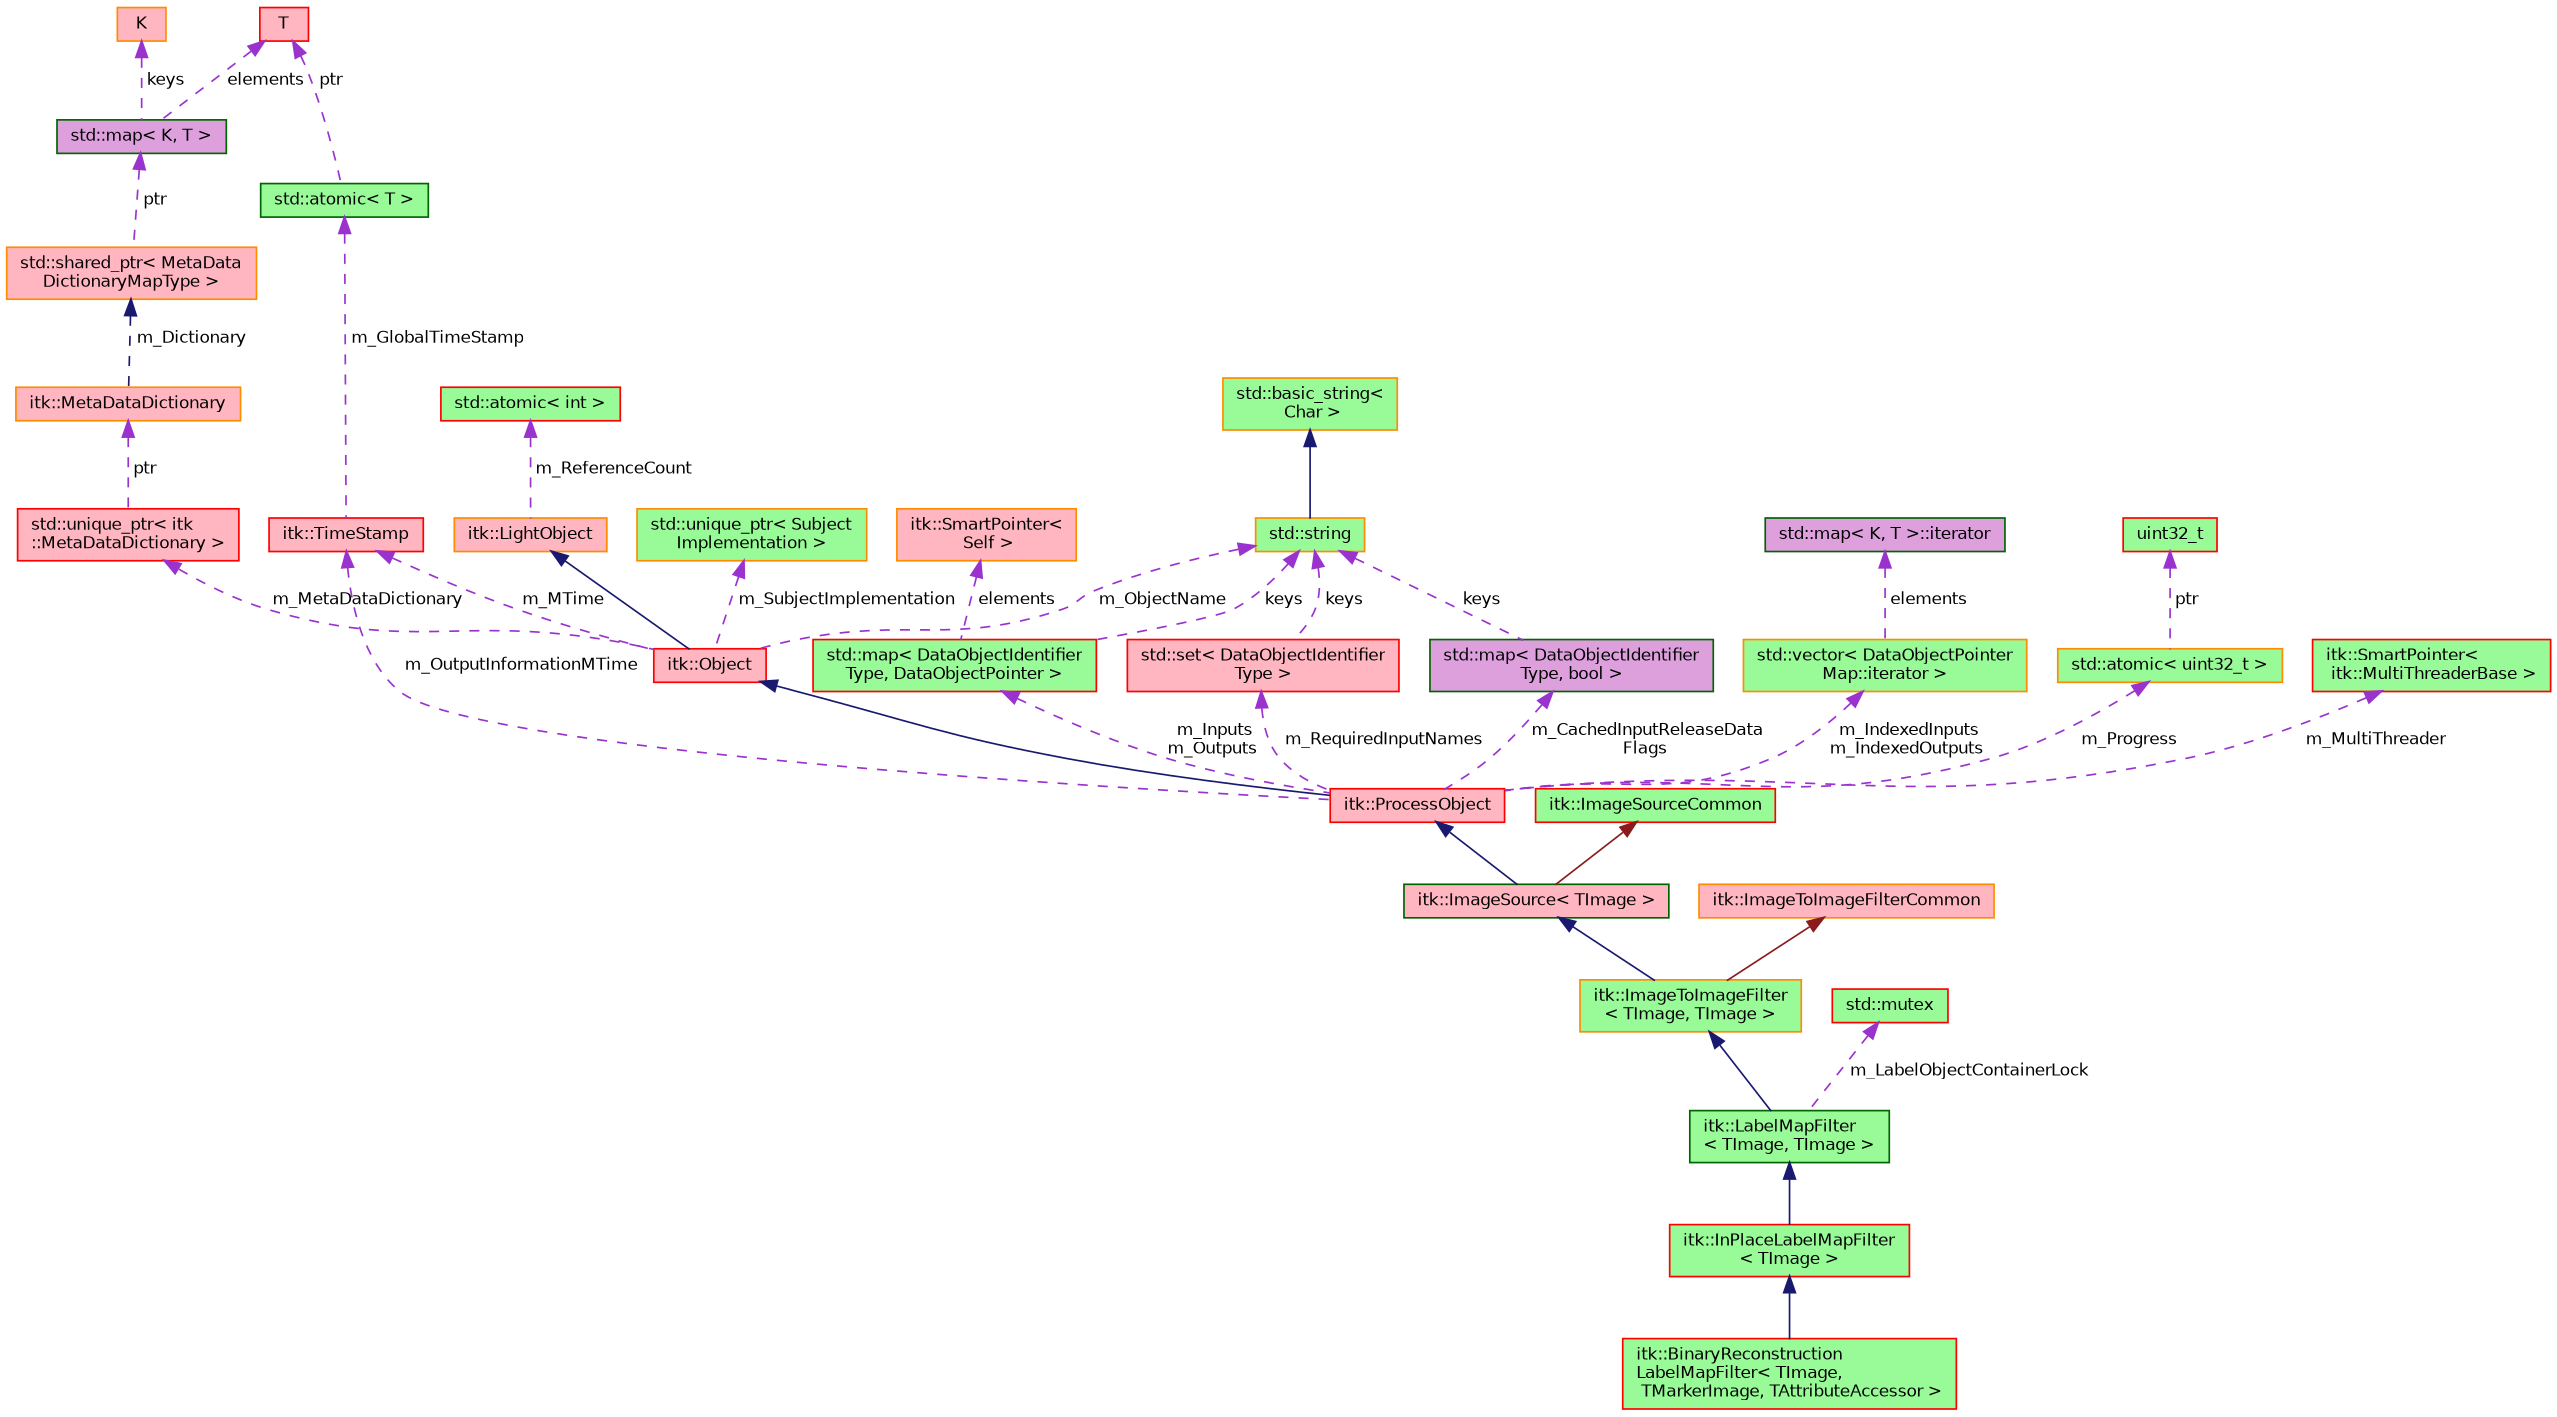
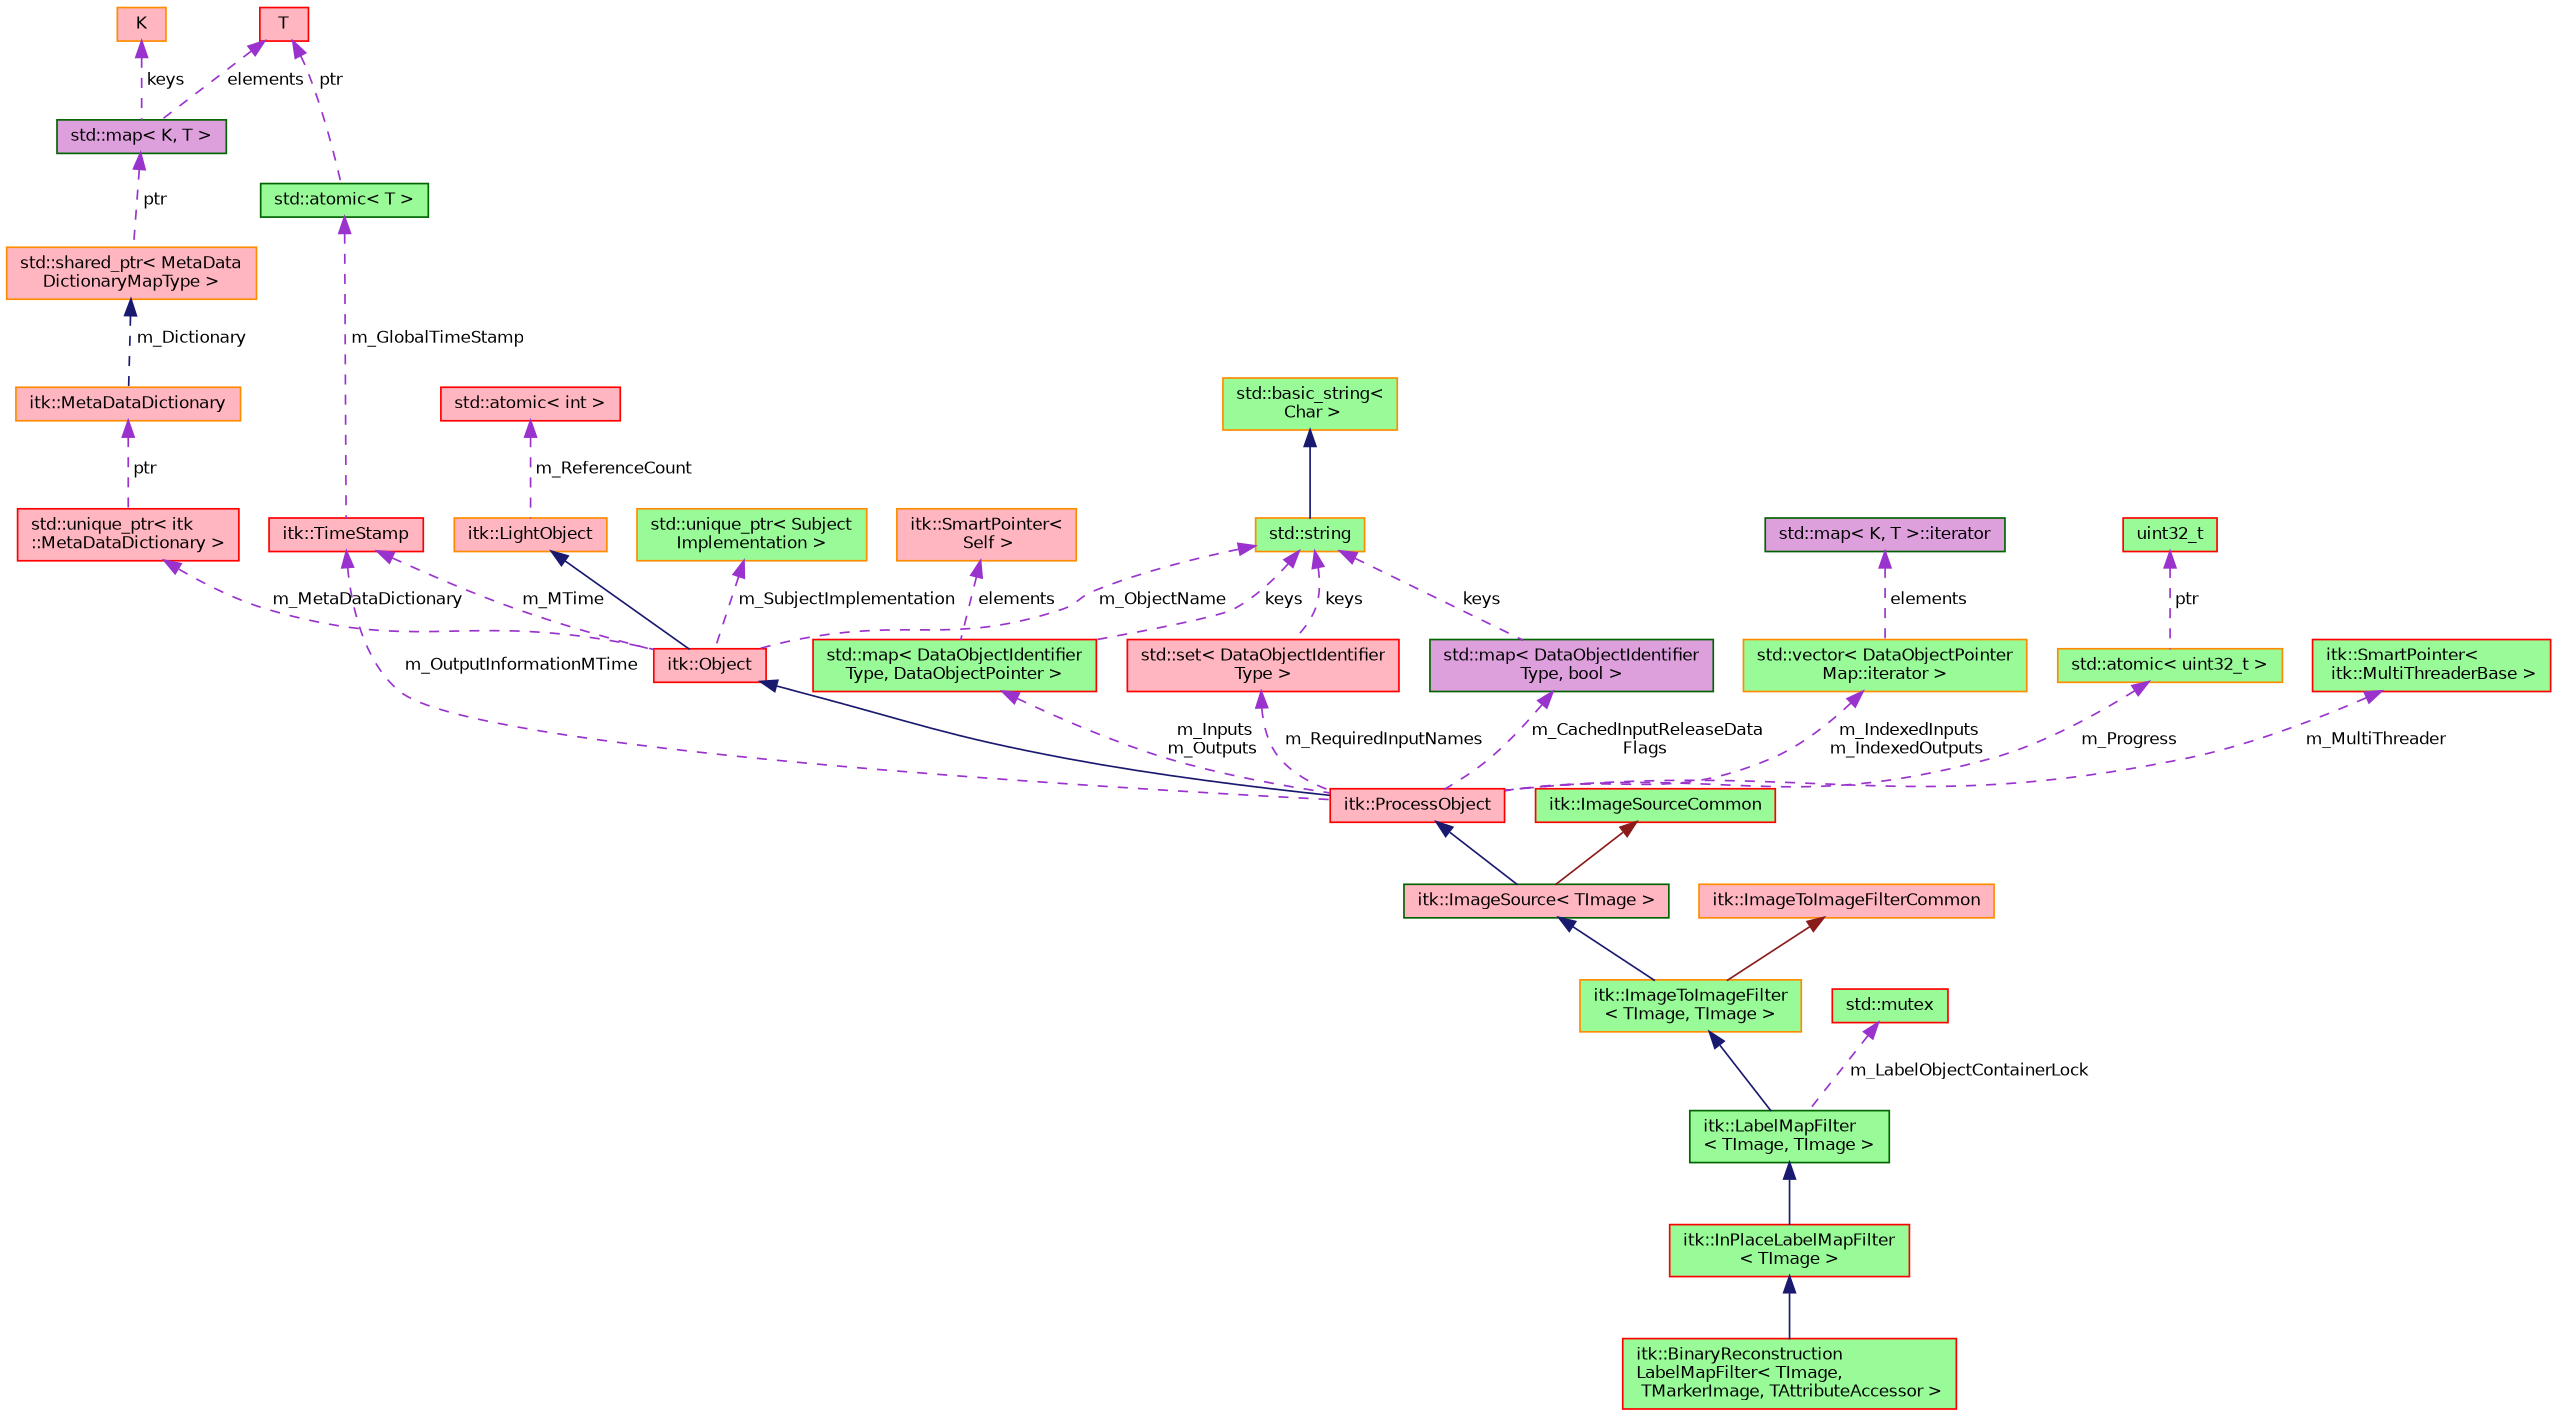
  digraph {
    rankdir=TB
    node [color=red fillcolor=palegreen fontname=Helvetica fontsize=10 shape=record style=filled]
    edge [color=darkorchid3 dir=back fontname=Helvetica fontsize=10 labelfontname=Helvetica labelfontsize=10 style=dashed]
    n1 [fontcolor=black height=0.2 label="itk::BinaryReconstruction\lLabelMapFilter\< TImage,\l TMarkerImage, TAttributeAccessor \>" width=0.4]
    n2 [height=0.2 label="itk::InPlaceLabelMapFilter\l\< TImage \>" width=0.4]
    n3 [color=darkgreen height=0.2 label="itk::LabelMapFilter\l\< TImage, TImage \>" width=0.4]
    n4 [color=darkorange height=0.2 label="itk::ImageToImageFilter\l\< TImage, TImage \>" width=0.4]
    n5 [color=darkgreen fillcolor=lightpink height=0.2 label="itk::ImageSource\< TImage \>" width=0.4]
    n6 [fillcolor=lightpink height=0.2 label="itk::ProcessObject" width=0.4]
    n7 [fillcolor=lightpink height=0.2 label="itk::Object" width=0.4]
    n8 [color=darkorange fillcolor=lightpink height=0.2 label="itk::LightObject" width=0.4]
-   n9 [height=0.2 label="std::atomic\< int \>" width=0.4]
+   n9 [fillcolor=lightpink height=0.2 label="std::atomic\< int \>" width=0.4]
    n10 [fillcolor=lightpink height=0.2 label="itk::TimeStamp" width=0.4]
    n11 [color=darkgreen height=0.2 label="std::atomic\< T \>" width=0.4]
    n12 [fillcolor=lightpink height=0.2 label=T width=0.4]
    n13 [color=darkgreen fillcolor=plum height=0.2 label="std::map\< K, T \>" width=0.4]
    n14 [color=darkorange fillcolor=lightpink height=0.2 label="std::shared_ptr\< MetaData\lDictionaryMapType \>" width=0.4]
    n15 [color=darkorange height=0.2 label="std::unique_ptr\< Subject\lImplementation \>" width=0.4]
    n16 [fillcolor=lightpink height=0.2 label="std::unique_ptr\< itk\l::MetaDataDictionary \>" width=0.4]
    n17 [color=darkorange fillcolor=lightpink height=0.2 label="itk::MetaDataDictionary" width=0.4]
    n18 [color=darkorange fillcolor=lightpink height=0.2 label=K width=0.4]
    n19 [color=darkorange height=0.2 label="std::string" width=0.4]
    n20 [height=0.2 label="std::map\< DataObjectIdentifier\lType, DataObjectPointer \>" width=0.4]
    n21 [color=darkgreen fillcolor=plum height=0.2 label="std::map\< DataObjectIdentifier\lType, bool \>" width=0.4]
    n22 [fillcolor=lightpink height=0.2 label="std::set\< DataObjectIdentifier\lType \>" width=0.4]
    n23 [color=darkorange height=0.2 label="std::basic_string\<\l Char \>" width=0.4]
    n24 [color=darkorange fillcolor=lightpink height=0.2 label="itk::SmartPointer\<\l Self \>" width=0.4]
    n25 [color=darkorange height=0.2 label="std::vector\< DataObjectPointer\lMap::iterator \>" width=0.4]
    n26 [color=darkgreen fillcolor=plum height=0.2 label="std::map\< K, T \>::iterator" width=0.4]
    n27 [color=darkorange height=0.2 label="std::atomic\< uint32_t \>" width=0.4]
    n28 [height=0.2 label=uint32_t width=0.4]
    n29 [height=0.2 label="itk::SmartPointer\<\l itk::MultiThreaderBase \>" width=0.4]
    n30 [height=0.2 label="itk::ImageSourceCommon" width=0.4]
    n31 [color=darkorange fillcolor=lightpink height=0.2 label="itk::ImageToImageFilterCommon" width=0.4]
    n32 [height=0.2 label="std::mutex" width=0.4]
    n2 -> n1 [color=midnightblue style=solid]
    n3 -> n2 [color=midnightblue style=solid]
    n4 -> n3 [color=midnightblue style=solid]
    n5 -> n4 [color=midnightblue style=solid]
    n6 -> n5 [color=midnightblue style=solid]
    n7 -> n6 [color=midnightblue style=solid]
    n8 -> n7 [color=midnightblue style=solid]
    n9 -> n8 [label=" m_ReferenceCount"]
    n10 -> n6 [label=" m_OutputInformationMTime"]
    n10 -> n7 [label=" m_MTime"]
    n11 -> n10 [label=" m_GlobalTimeStamp"]
    n12 -> n11 [label=" ptr"]
    n12 -> n13 [label=" elements"]
    n13 -> n14 [label=" ptr"]
    n14 -> n17 [color=midnightblue label=" m_Dictionary"]
    n15 -> n7 [label=" m_SubjectImplementation"]
    n16 -> n7 [label=" m_MetaDataDictionary"]
    n17 -> n16 [label=" ptr"]
    n18 -> n13 [label=" keys"]
    n19 -> n7 [label=" m_ObjectName"]
    n19 -> n20 [label=" keys"]
    n19 -> n21 [label=" keys"]
    n19 -> n22 [label=" keys"]
    n20 -> n6 [label=" m_Inputs\nm_Outputs"]
    n21 -> n6 [label=" m_CachedInputReleaseData\lFlags"]
    n22 -> n6 [label=" m_RequiredInputNames"]
    n23 -> n19 [color=midnightblue style=solid]
    n24 -> n20 [label=" elements"]
    n25 -> n6 [label=" m_IndexedInputs\nm_IndexedOutputs"]
    n26 -> n25 [label=" elements"]
    n27 -> n6 [label=" m_Progress"]
    n28 -> n27 [label=" ptr"]
    n29 -> n6 [label=" m_MultiThreader"]
    n30 -> n5 [color=firebrick4 style=solid]
    n31 -> n4 [color=firebrick4 style=solid]
    n32 -> n3 [label=" m_LabelObjectContainerLock"]
  }
